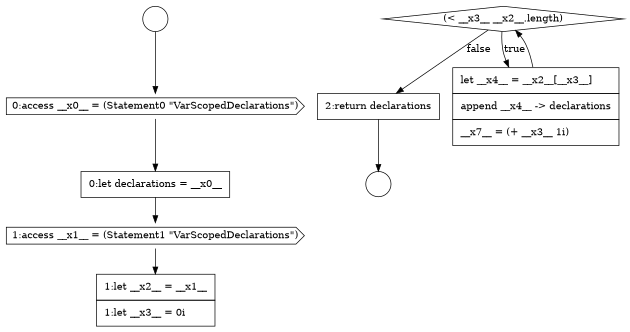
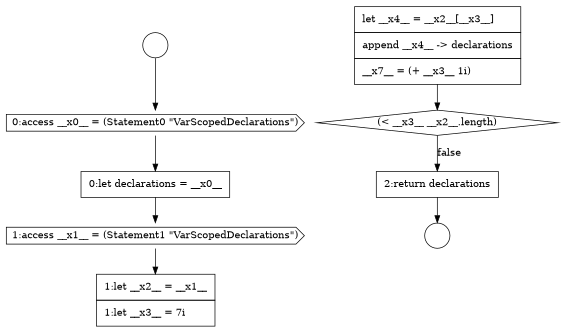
  digraph {
    node [color=black fillcolor=white shape=none style=filled]
    edge [color=black]
    n1 [label=<<font color="black">0:access __x0__ = (Statement0 &quot;VarScopedDeclarations&quot;)</font>> shape=cds]
    n2 [label=<<font color="black">     <table border="0" cellborder="1" cellspacing="0" cellpadding="10">       <tr><td align="left">0:let declarations = __x0__</td></tr>     </table>   </font>> margin=0]
    n3 [label=<<font color="black">1:access __x1__ = (Statement1 &quot;VarScopedDeclarations&quot;)</font>> shape=cds]
-   n4 [label=<<font color="black">     <table border="0" cellborder="1" cellspacing="0" cellpadding="10">       <tr><td align="left">1:let __x2__ = __x1__</td></tr>       <tr><td align="left">1:let __x3__ = 0i</td></tr>     </table>   </font>> margin=0]
+   n4 [label=<<font color="black">     <table border="0" cellborder="1" cellspacing="0" cellpadding="10">       <tr><td align="left">1:let __x2__ = __x1__</td></tr>       <tr><td align="left">1:let __x3__ = 7i</td></tr>     </table>   </font>> margin=0]
    n5 [label=<<font color="black">(&lt; __x3__ __x2__.length)</font>> shape=diamond]
    n6 [label=<<font color="black">     <table border="0" cellborder="1" cellspacing="0" cellpadding="10">       <tr><td align="left">2:return declarations</td></tr>     </table>   </font>> margin=0]
    n7 [label=<<font color="black">     <table border="0" cellborder="1" cellspacing="0" cellpadding="10">       <tr><td align="left">let __x4__ = __x2__[__x3__]</td></tr>       <tr><td align="left">append __x4__ -&gt; declarations</td></tr>       <tr><td align="left">__x7__ = (+ __x3__ 1i)</td></tr>     </table>   </font>> margin=0]
    n8 [label=" " shape=circle]
    n9 [label=" " shape=circle]
    n1 -> n2
    n2 -> n3
    n3 -> n4
    n5 -> n6 [label=<<font color="black">false</font>>]
-   n5 -> n7 [label=<<font color="black">true</font>>]
    n6 -> n8
    n7 -> n5
    n9 -> n1
  }
